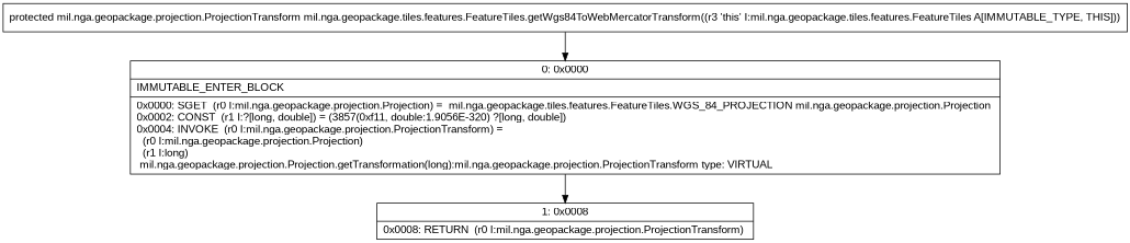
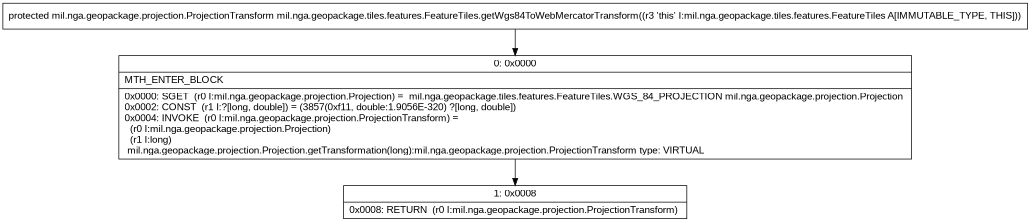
  digraph {
    fontname="Liberation Sans"
    node [shape=record fontname="Liberation Sans"]
    edge [fontname="Liberation Sans"]
-   n1 [label="{0\:\ 0x0000|IMMUTABLE_ENTER_BLOCK\l|0x0000: SGET  (r0 I:mil.nga.geopackage.projection.Projection) =  mil.nga.geopackage.tiles.features.FeatureTiles.WGS_84_PROJECTION mil.nga.geopackage.projection.Projection \l0x0002: CONST  (r1 I:?[long, double]) = (3857(0xf11, double:1.9056E\-320) ?[long, double]) \l0x0004: INVOKE  (r0 I:mil.nga.geopackage.projection.ProjectionTransform) = \l  (r0 I:mil.nga.geopackage.projection.Projection)\l  (r1 I:long)\l mil.nga.geopackage.projection.Projection.getTransformation(long):mil.nga.geopackage.projection.ProjectionTransform type: VIRTUAL \l}"]
+   n1 [label="{0\:\ 0x0000|MTH_ENTER_BLOCK\l|0x0000: SGET  (r0 I:mil.nga.geopackage.projection.Projection) =  mil.nga.geopackage.tiles.features.FeatureTiles.WGS_84_PROJECTION mil.nga.geopackage.projection.Projection \l0x0002: CONST  (r1 I:?[long, double]) = (3857(0xf11, double:1.9056E\-320) ?[long, double]) \l0x0004: INVOKE  (r0 I:mil.nga.geopackage.projection.ProjectionTransform) = \l  (r0 I:mil.nga.geopackage.projection.Projection)\l  (r1 I:long)\l mil.nga.geopackage.projection.Projection.getTransformation(long):mil.nga.geopackage.projection.ProjectionTransform type: VIRTUAL \l}"]
    n2 [label="{1\:\ 0x0008|0x0008: RETURN  (r0 I:mil.nga.geopackage.projection.ProjectionTransform) \l}"]
    n3 [label="{protected mil.nga.geopackage.projection.ProjectionTransform mil.nga.geopackage.tiles.features.FeatureTiles.getWgs84ToWebMercatorTransform((r3 'this' I:mil.nga.geopackage.tiles.features.FeatureTiles A[IMMUTABLE_TYPE, THIS])) }"]
    n1 -> n2
    n3 -> n1
  }
